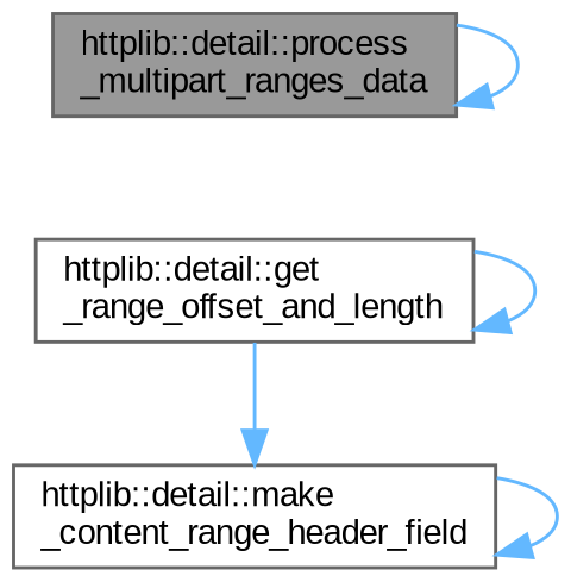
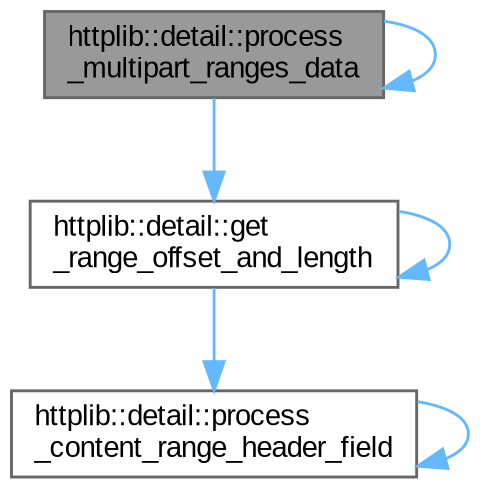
  digraph {
    fontname="Liberation Sans"
    rankdir=TB
    node [color=grey40 fillcolor=white fontname="Liberation Sans" fontsize=10 shape=box style=filled]
    edge [color=steelblue1 fontname="Liberation Sans" fontsize=10 labelfontname=Helvetica labelfontsize=10 style=solid]
    n1 [color=gray40 fillcolor=grey60 fontcolor=black height=0.2 label="httplib::detail::process\l_multipart_ranges_data" width=0.4]
    n2 [height=0.2 label="httplib::detail::get\l_range_offset_and_length" width=0.4]
-   n3 [height=0.2 label="httplib::detail::make\l_content_range_header_field" width=0.4]
+   n3 [height=0.2 label="httplib::detail::process\l_content_range_header_field" width=0.4]
    n1 -> n1
+   n1 -> n2
    n2 -> n2
    n2 -> n3
    n3 -> n3
  }
